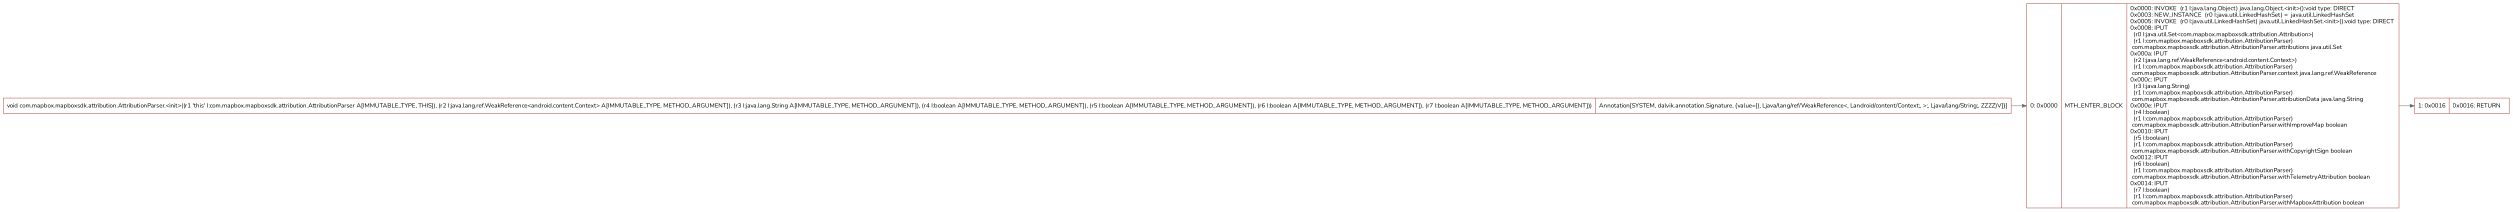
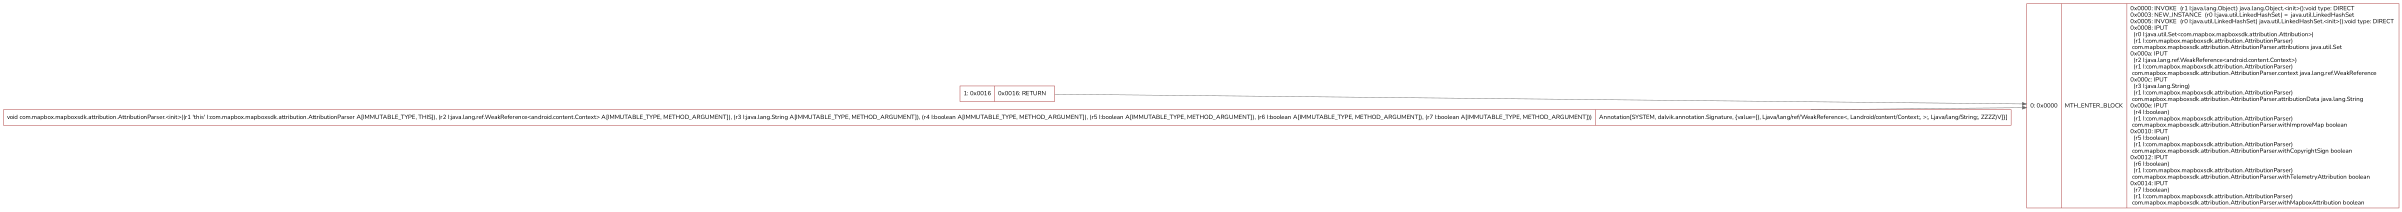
  digraph {
    rankdir=LR
    fontname=Nunito
    node [shape=record color=brown fontname=Nunito]
    edge [color=gray40 fontname=Nunito]
    n1 [label="{0\:\ 0x0000|MTH_ENTER_BLOCK\l|0x0000: INVOKE  (r1 I:java.lang.Object) java.lang.Object.\<init\>():void type: DIRECT \l0x0003: NEW_INSTANCE  (r0 I:java.util.LinkedHashSet) =  java.util.LinkedHashSet \l0x0005: INVOKE  (r0 I:java.util.LinkedHashSet) java.util.LinkedHashSet.\<init\>():void type: DIRECT \l0x0008: IPUT  \l  (r0 I:java.util.Set\<com.mapbox.mapboxsdk.attribution.Attribution\>)\l  (r1 I:com.mapbox.mapboxsdk.attribution.AttributionParser)\l com.mapbox.mapboxsdk.attribution.AttributionParser.attributions java.util.Set \l0x000a: IPUT  \l  (r2 I:java.lang.ref.WeakReference\<android.content.Context\>)\l  (r1 I:com.mapbox.mapboxsdk.attribution.AttributionParser)\l com.mapbox.mapboxsdk.attribution.AttributionParser.context java.lang.ref.WeakReference \l0x000c: IPUT  \l  (r3 I:java.lang.String)\l  (r1 I:com.mapbox.mapboxsdk.attribution.AttributionParser)\l com.mapbox.mapboxsdk.attribution.AttributionParser.attributionData java.lang.String \l0x000e: IPUT  \l  (r4 I:boolean)\l  (r1 I:com.mapbox.mapboxsdk.attribution.AttributionParser)\l com.mapbox.mapboxsdk.attribution.AttributionParser.withImproveMap boolean \l0x0010: IPUT  \l  (r5 I:boolean)\l  (r1 I:com.mapbox.mapboxsdk.attribution.AttributionParser)\l com.mapbox.mapboxsdk.attribution.AttributionParser.withCopyrightSign boolean \l0x0012: IPUT  \l  (r6 I:boolean)\l  (r1 I:com.mapbox.mapboxsdk.attribution.AttributionParser)\l com.mapbox.mapboxsdk.attribution.AttributionParser.withTelemetryAttribution boolean \l0x0014: IPUT  \l  (r7 I:boolean)\l  (r1 I:com.mapbox.mapboxsdk.attribution.AttributionParser)\l com.mapbox.mapboxsdk.attribution.AttributionParser.withMapboxAttribution boolean \l}"]
    n2 [label="{1\:\ 0x0016|0x0016: RETURN   \l}"]
    n3 [label="{void com.mapbox.mapboxsdk.attribution.AttributionParser.\<init\>((r1 'this' I:com.mapbox.mapboxsdk.attribution.AttributionParser A[IMMUTABLE_TYPE, THIS]), (r2 I:java.lang.ref.WeakReference\<android.content.Context\> A[IMMUTABLE_TYPE, METHOD_ARGUMENT]), (r3 I:java.lang.String A[IMMUTABLE_TYPE, METHOD_ARGUMENT]), (r4 I:boolean A[IMMUTABLE_TYPE, METHOD_ARGUMENT]), (r5 I:boolean A[IMMUTABLE_TYPE, METHOD_ARGUMENT]), (r6 I:boolean A[IMMUTABLE_TYPE, METHOD_ARGUMENT]), (r7 I:boolean A[IMMUTABLE_TYPE, METHOD_ARGUMENT]))  | Annotation[SYSTEM, dalvik.annotation.Signature, \{value=[(, Ljava\/lang\/ref\/WeakReference\<, Landroid\/content\/Context;, \>;, Ljava\/lang\/String;, ZZZZ)V]\}]\l}"]
-   n1 -> n2
+   n2 -> n1
    n3 -> n1
  }
